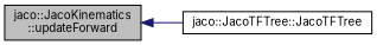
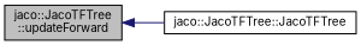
  digraph {
    rankdir=LR
    fontname=Inter
    node [color=black fontname=Inter fontsize=10 shape=record style=filled]
-   n1 [fillcolor=grey75 fontcolor=black height=0.2 label="jaco::JacoKinematics\l::updateForward" width=0.4]
+   n1 [fillcolor=grey75 fontcolor=black height=0.2 label="jaco::JacoTFTree\l::updateForward" width=0.4]
    n2 [fillcolor=white height=0.2 label="jaco::JacoTFTree::JacoTFTree" width=0.4]
    n1 -> n2 [color=midnightblue dir=back fontname=Inter fontsize=10 labelfontname=Helvetica labelfontsize=10 style=solid]
  }
